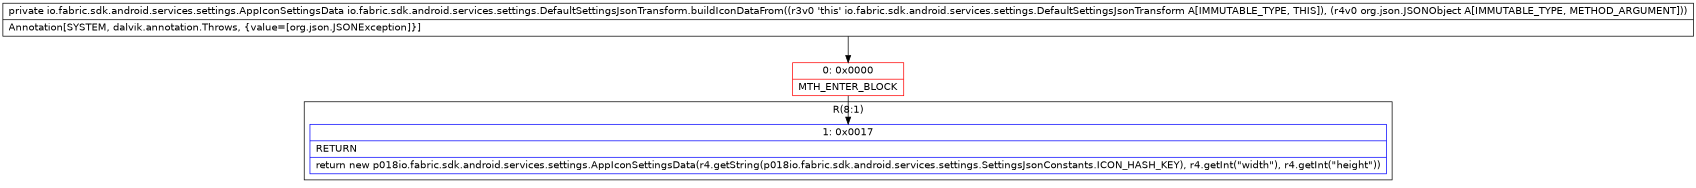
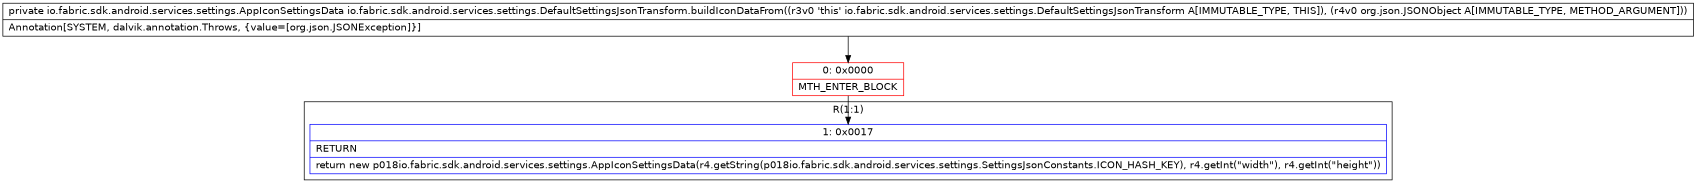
  digraph {
    fontname="DejaVu Sans"
    node [shape=record fontname="DejaVu Sans"]
    edge [fontname="DejaVu Sans"]
    n1 [color=blue label="{1\:\ 0x0017|RETURN\l|return new p018io.fabric.sdk.android.services.settings.AppIconSettingsData(r4.getString(p018io.fabric.sdk.android.services.settings.SettingsJsonConstants.ICON_HASH_KEY), r4.getInt(\"width\"), r4.getInt(\"height\"))\l}"]
    n2 [color=red label="{0\:\ 0x0000|MTH_ENTER_BLOCK\l}"]
    n3 [label="{private io.fabric.sdk.android.services.settings.AppIconSettingsData io.fabric.sdk.android.services.settings.DefaultSettingsJsonTransform.buildIconDataFrom((r3v0 'this' io.fabric.sdk.android.services.settings.DefaultSettingsJsonTransform A[IMMUTABLE_TYPE, THIS]), (r4v0 org.json.JSONObject A[IMMUTABLE_TYPE, METHOD_ARGUMENT]))  | Annotation[SYSTEM, dalvik.annotation.Throws, \{value=[org.json.JSONException]\}]\l}"]
    subgraph cluster_1 {
-     label="R(8:1)"
+     label="R(1:1)"
      n1
    }
    n2 -> n1
    n3 -> n2
  }
